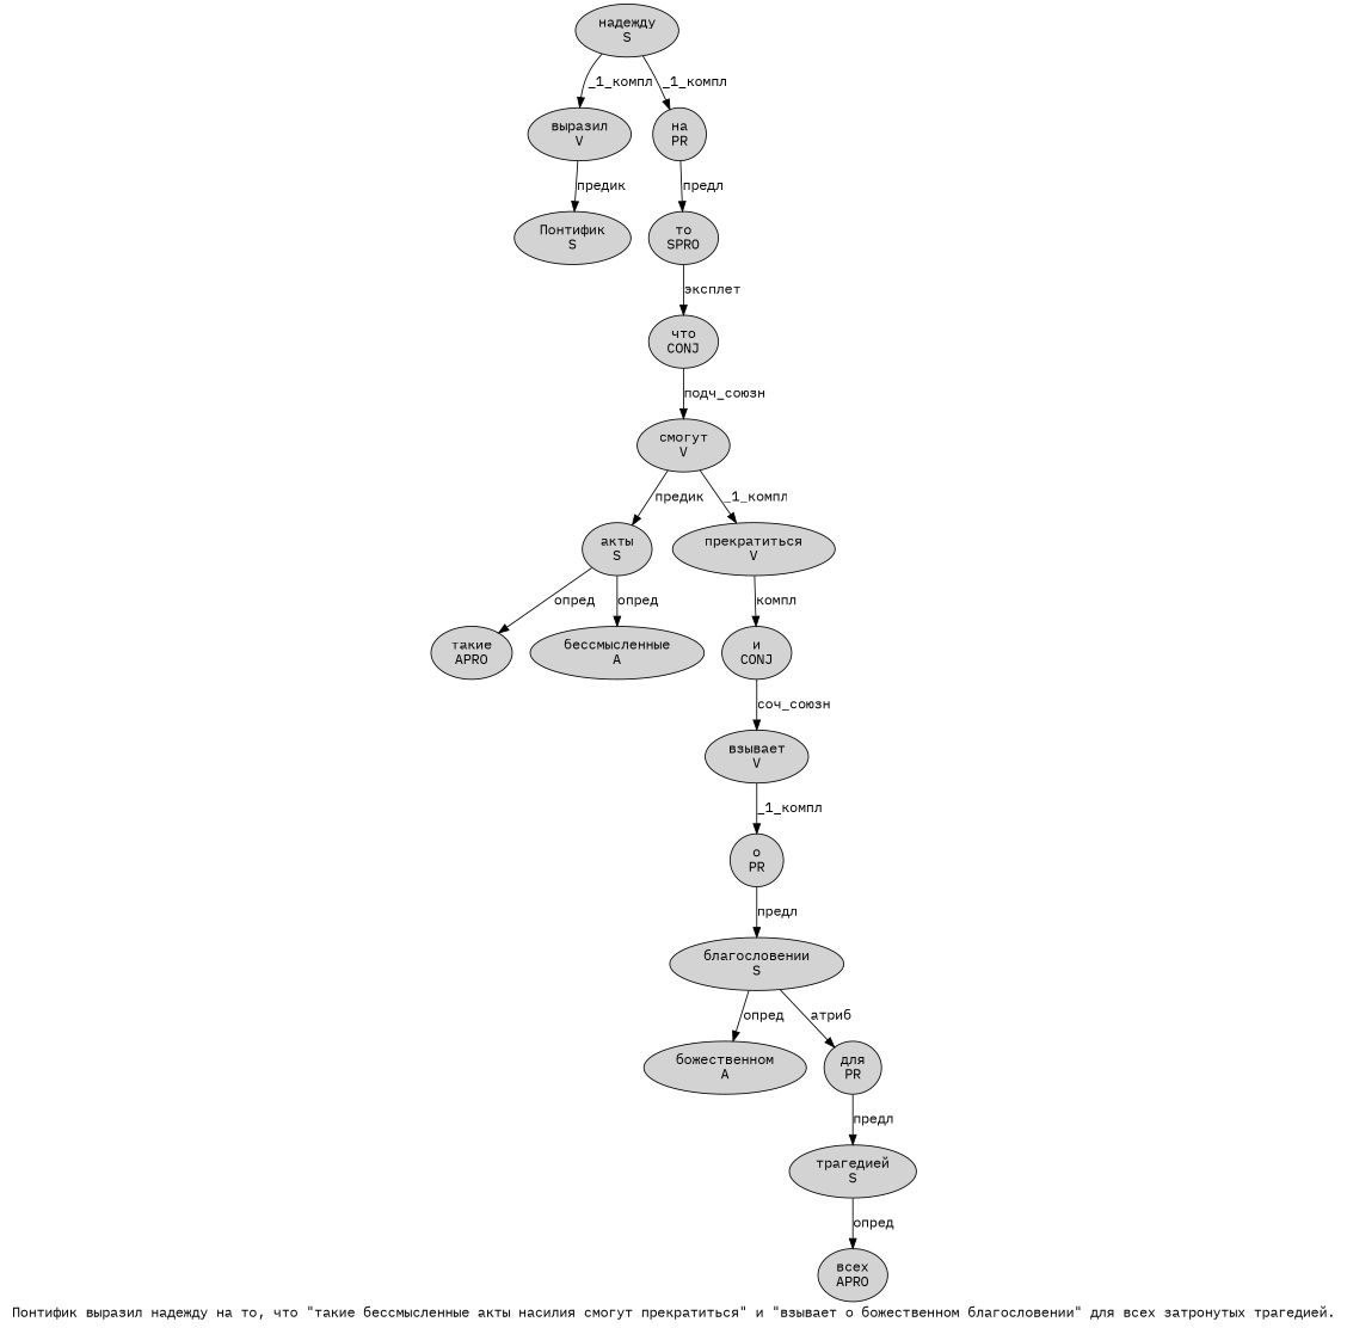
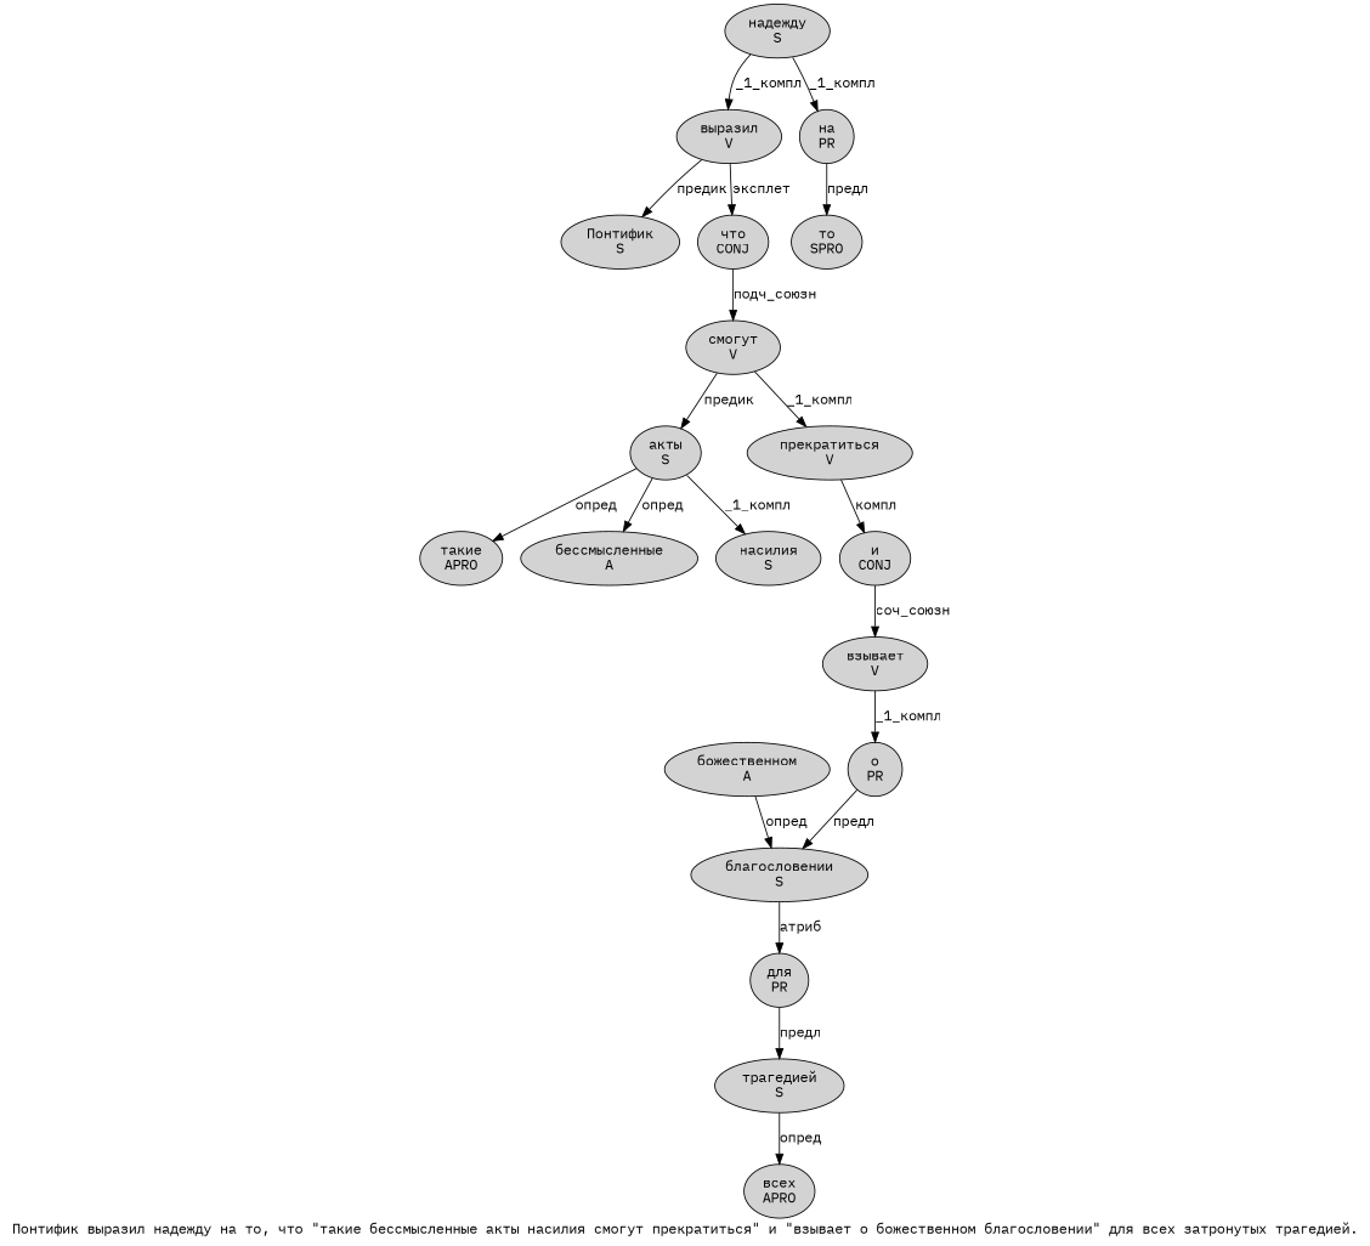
  digraph {
    fontname="IBM Plex Mono"
    label="Понтифик выразил надежду на то, что \"такие бессмысленные акты насилия смогут прекратиться\" и \"взывает о божественном благословении\" для всех затронутых трагедией."
    node [fillcolor=lightgray fontname="IBM Plex Mono" penwidth=1 shape=ellipse style=filled]
    edge [fontname="IBM Plex Mono"]
    n1 [label="Понтифик\nS"]
    n2 [label="выразил\nV"]
    n3 [label="надежду\nS"]
    n4 [label="на\nPR"]
    n5 [label="то\nSPRO"]
    n6 [label="что\nCONJ"]
    n7 [label="смогут\nV"]
    n8 [label="акты\nS"]
    n9 [label="прекратиться\nV"]
    n10 [label="такие\nAPRO"]
    n11 [label="бессмысленные\nA"]
+   n12 [label="насилия\nS"]
    n13 [label="и\nCONJ"]
    n14 [label="взывает\nV"]
    n15 [label="о\nPR"]
    n16 [label="благословении\nS"]
    n17 [label="божественном\nA"]
    n18 [label="для\nPR"]
    n19 [label="трагедией\nS"]
    n20 [label="всех\nAPRO"]
    n2 -> n1 [label="предик"]
    n3 -> n2 [label="_1_компл"]
    n3 -> n4 [label="_1_компл"]
    n4 -> n5 [label="предл"]
-   n5 -> n6 [label="эксплет"]
+   n2 -> n6 [label="эксплет"]
    n6 -> n7 [label="подч_союзн"]
    n7 -> n8 [label="предик"]
    n7 -> n9 [label="_1_компл"]
    n8 -> n10 [label="опред"]
    n8 -> n11 [label="опред"]
+   n8 -> n12 [label="_1_компл"]
    n9 -> n13 [label="компл"]
    n13 -> n14 [label="соч_союзн"]
    n14 -> n15 [label="_1_компл"]
    n15 -> n16 [label="предл"]
-   n16 -> n17 [label="опред"]
+   n17 -> n16 [label="опред"]
    n16 -> n18 [label="атриб"]
    n18 -> n19 [label="предл"]
    n19 -> n20 [label="опред"]
  }
